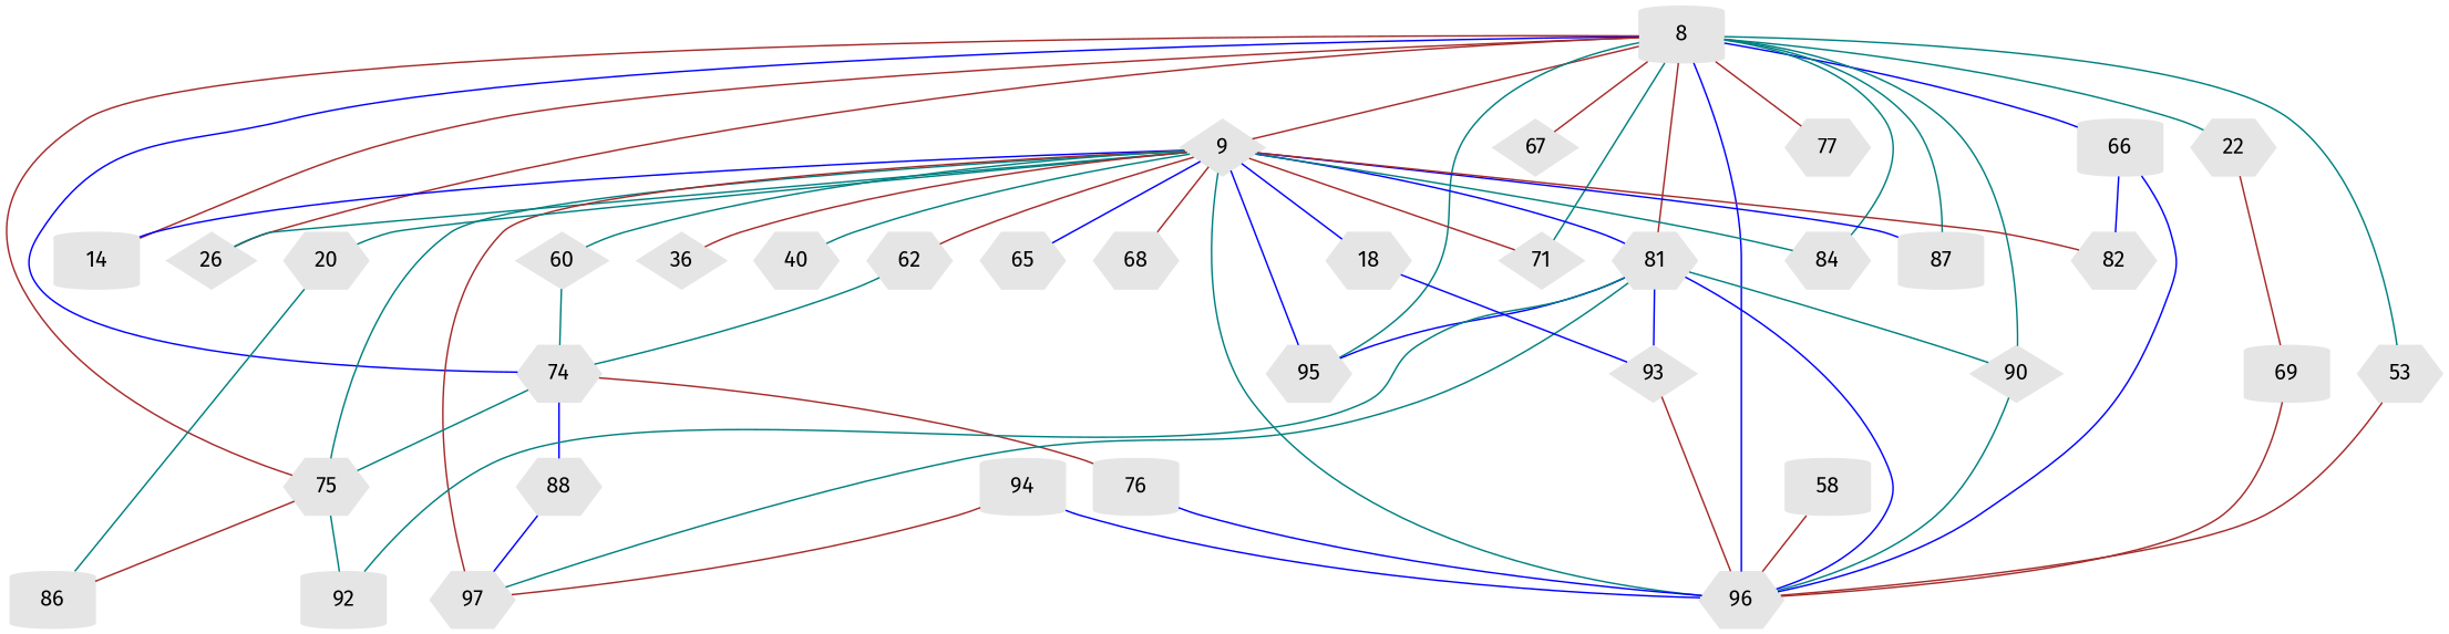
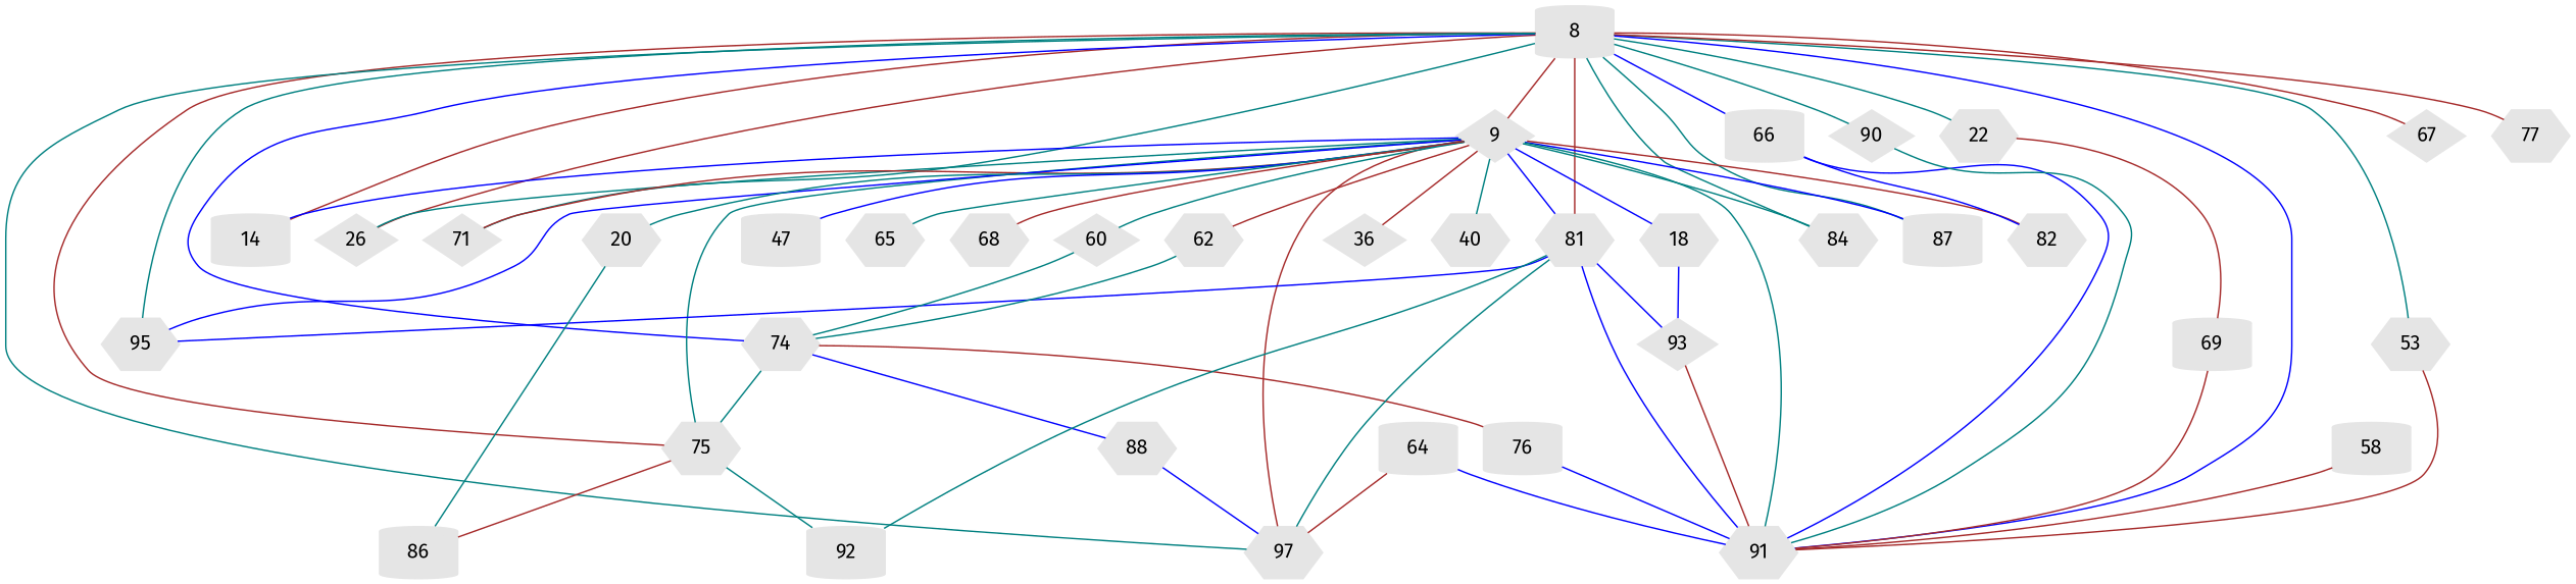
  graph {
    fontname="Fira Sans"
    node [color=gray90 fontname="Fira Sans" shape=hexagon style=filled]
    edge [color=teal fontname="Fira Sans"]
    8 [shape=cylinder super="+4"]
    9 [shape=diamond super="+5+6"]
    14 [shape=cylinder]
    22
    26 [shape=diamond]
    53
    66 [shape=cylinder super="+39"]
    67 [shape=diamond]
    71 [shape=diamond]
    74 [super="+48+51"]
    75 [super="+73"]
    77
    81 [super="+45+72+44+63+70"]
    84
    87 [shape=cylinder]
    90 [shape=diamond super="+24+59"]
    95 [super="+25+35"]
-   96 [super="+34+83+56+91+94"]
+   96 [super="+34+83+56+91+94" label=91]
    97 [super="+46+61+85+50"]
    18
    20
    36 [shape=diamond]
    40
+   47 [shape=cylinder]
    60 [shape=diamond super="+52"]
    62 [super="+16"]
    65
    68
    82
    69 [shape=cylinder]
    76 [shape=cylinder]
    88
    86 [shape=cylinder]
    92 [shape=cylinder]
    93 [shape=diamond super="+23+89"]
    58 [shape=cylinder]
-   64 [shape=cylinder label=94]
+   64 [shape=cylinder]
    8 -- 9 [color=brown weight=8]
    8 -- 14 [color=brown]
    8 -- 22 [weight=2]
    8 -- 26 [color=brown]
    8 -- 53
    8 -- 66 [color=blue weight=2]
    8 -- 67 [color=brown weight=2]
    8 -- 71
    8 -- 74 [color=blue weight=4]
    8 -- 75 [color=brown weight=2]
    8 -- 77 [color=brown weight=2]
    8 -- 81 [color=brown weight=8]
    8 -- 84
    8 -- 87
    8 -- 90 [weight=2]
    8 -- 95 [weight=3]
    8 -- 96 [color=blue weight=7]
+   8 -- 97 [weight=2]
    9 -- 14 [color=blue]
    9 -- 26
    9 -- 71 [color=brown]
    9 -- 75 [weight=4]
    9 -- 81 [color=blue weight=11]
    9 -- 84
    9 -- 87 [color=blue]
    9 -- 95 [color=blue]
    9 -- 96 [weight=14]
    9 -- 97 [color=brown weight=7]
    9 -- 18 [color=blue weight=2]
    9 -- 20 [weight=2]
    9 -- 36 [color=brown]
    9 -- 40
+   9 -- 47 [color=blue weight=2]
    9 -- 60 [weight=2]
    9 -- 62 [color=brown weight=3]
-   9 -- 65 [color=blue weight=2]
+   9 -- 65 [weight=2]
    9 -- 68 [color=brown weight=2]
    9 -- 82 [color=brown]
    22 -- 69 [color=brown]
    53 -- 96 [color=brown]
    66 -- 96 [color=blue weight=2]
    66 -- 82 [color=blue]
    74 -- 75
    74 -- 76 [color=brown]
    74 -- 88 [color=blue]
    75 -- 86 [color=brown]
    75 -- 92
-   81 -- 90
    81 -- 95 [color=blue]
    81 -- 96 [color=blue weight=8]
    81 -- 97 [weight=3]
    81 -- 92
    81 -- 93 [color=blue weight=3]
    90 -- 96
    18 -- 93 [color=blue]
    20 -- 86
    60 -- 74
    62 -- 74
    69 -- 96 [color=brown]
    76 -- 96 [color=blue]
    88 -- 97 [color=blue]
    93 -- 96 [color=brown]
    58 -- 96 [color=brown weight=2]
    64 -- 96 [color=blue]
    64 -- 97 [color=brown]
  }
